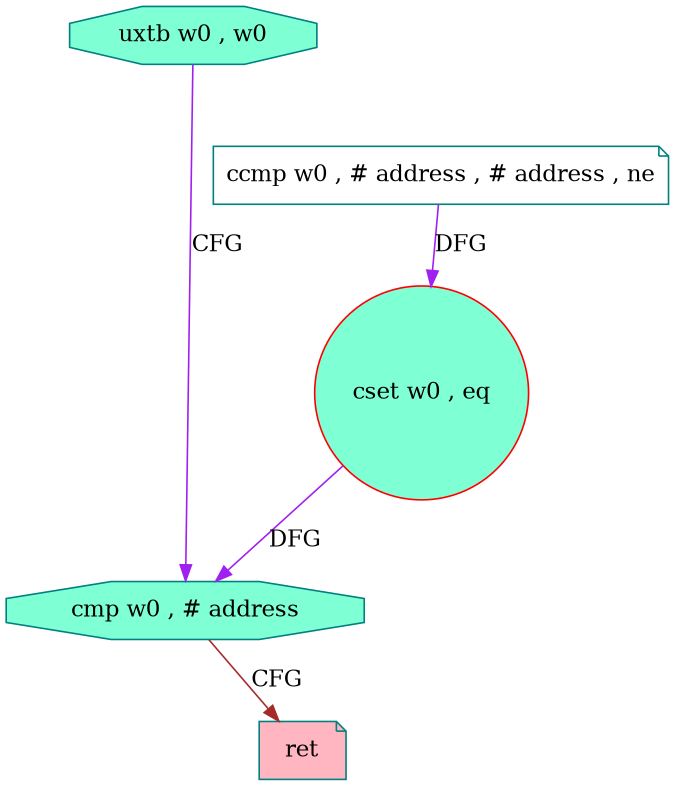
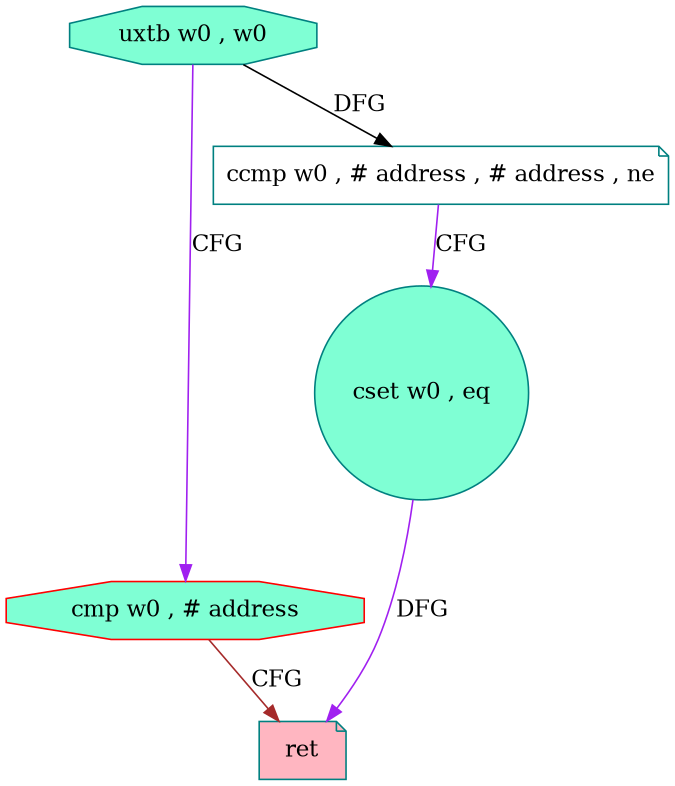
  digraph {
    node [color=teal fillcolor=aquamarine shape=octagon style=filled]
    edge [color=purple]
    n1 [label="uxtb w0 , w0"]
-   n2 [label="cmp w0 , # address"]
+   n2 [color=red label="cmp w0 , # address"]
    n3 [fillcolor=white label="ccmp w0 , # address , # address , ne" shape=note]
    n4 [fillcolor=lightpink label=ret shape=note]
-   n5 [color=red label="cset w0 , eq" shape=circle]
+   n5 [label="cset w0 , eq" shape=circle]
    n1 -> n2 [label=CFG]
+   n1 -> n3 [color=black label=DFG]
    n2 -> n4 [color=brown label=CFG]
-   n3 -> n5 [label=DFG]
-   n5 -> n2 [label=DFG]
+   n3 -> n5 [label=CFG]
+   n5 -> n4 [label=DFG]
  }
